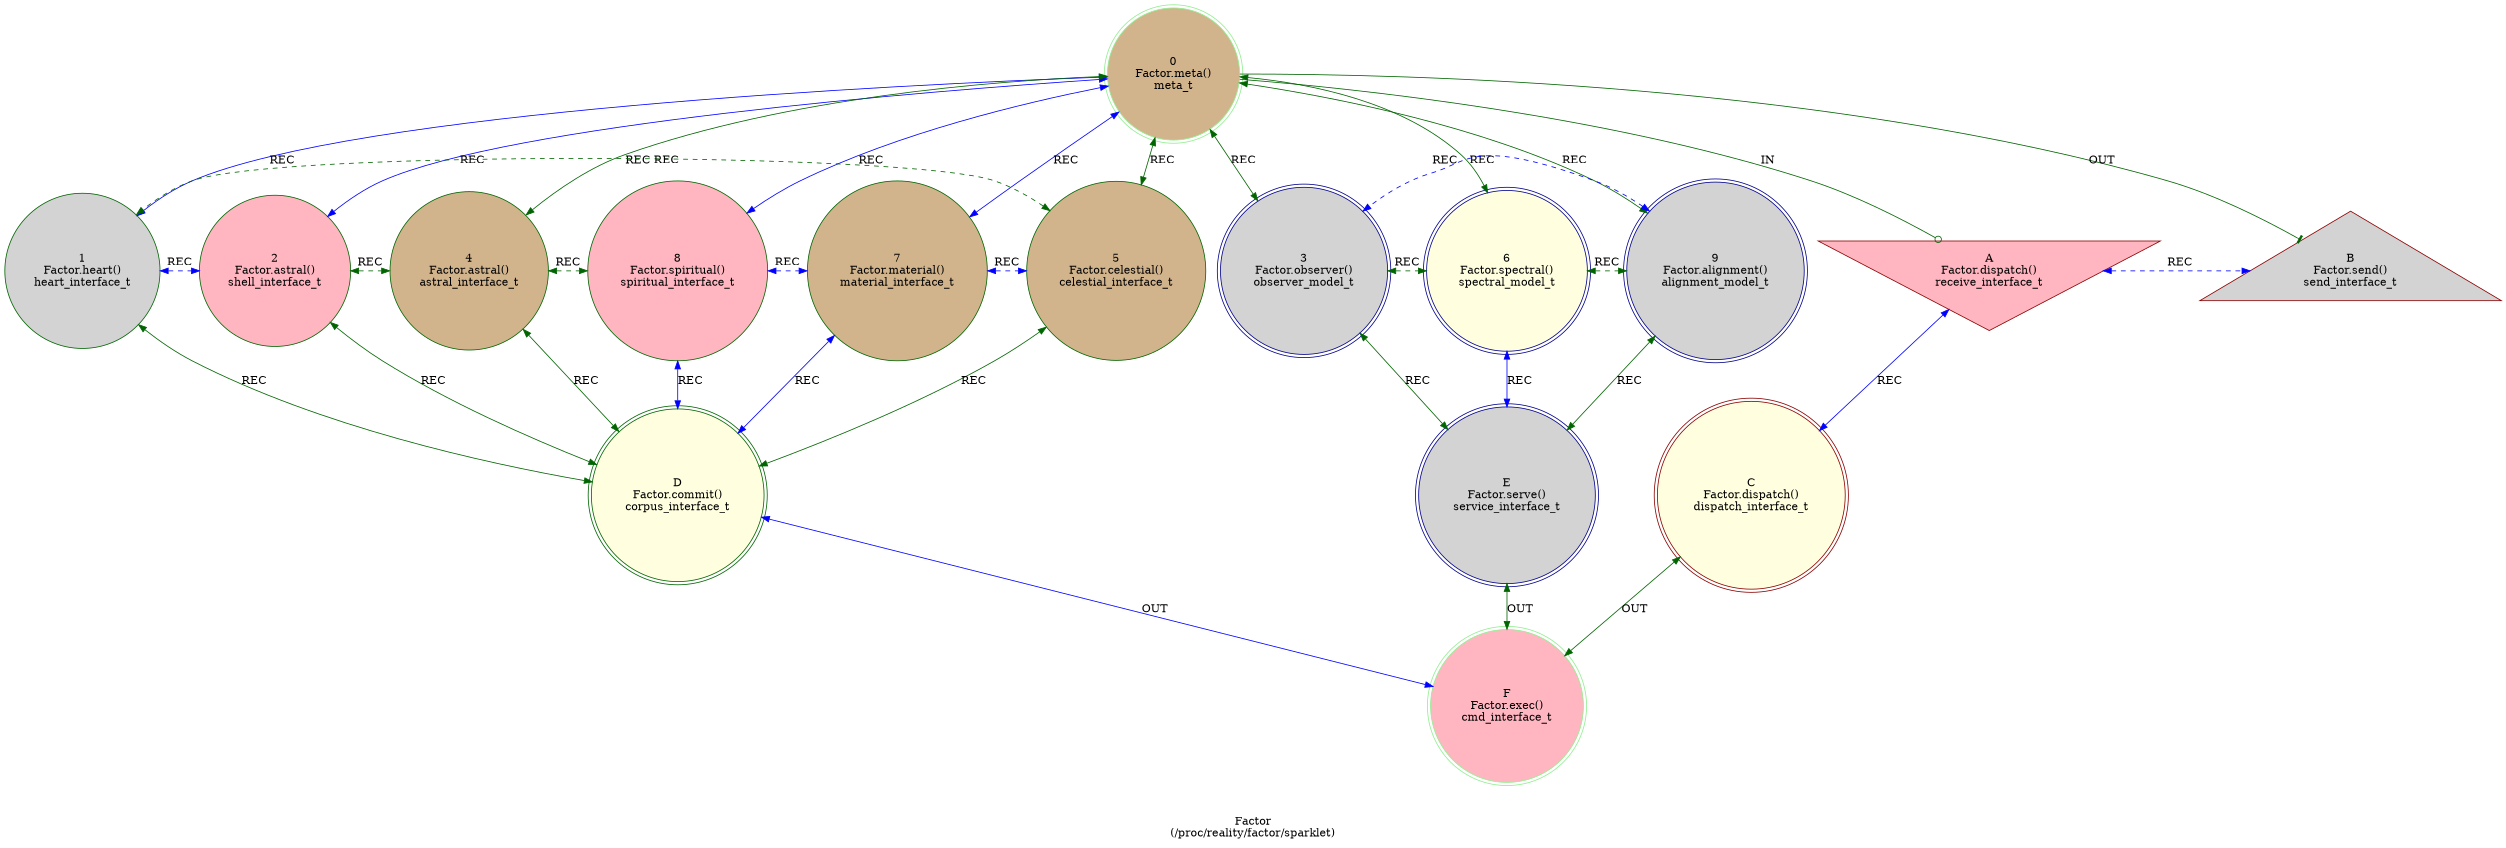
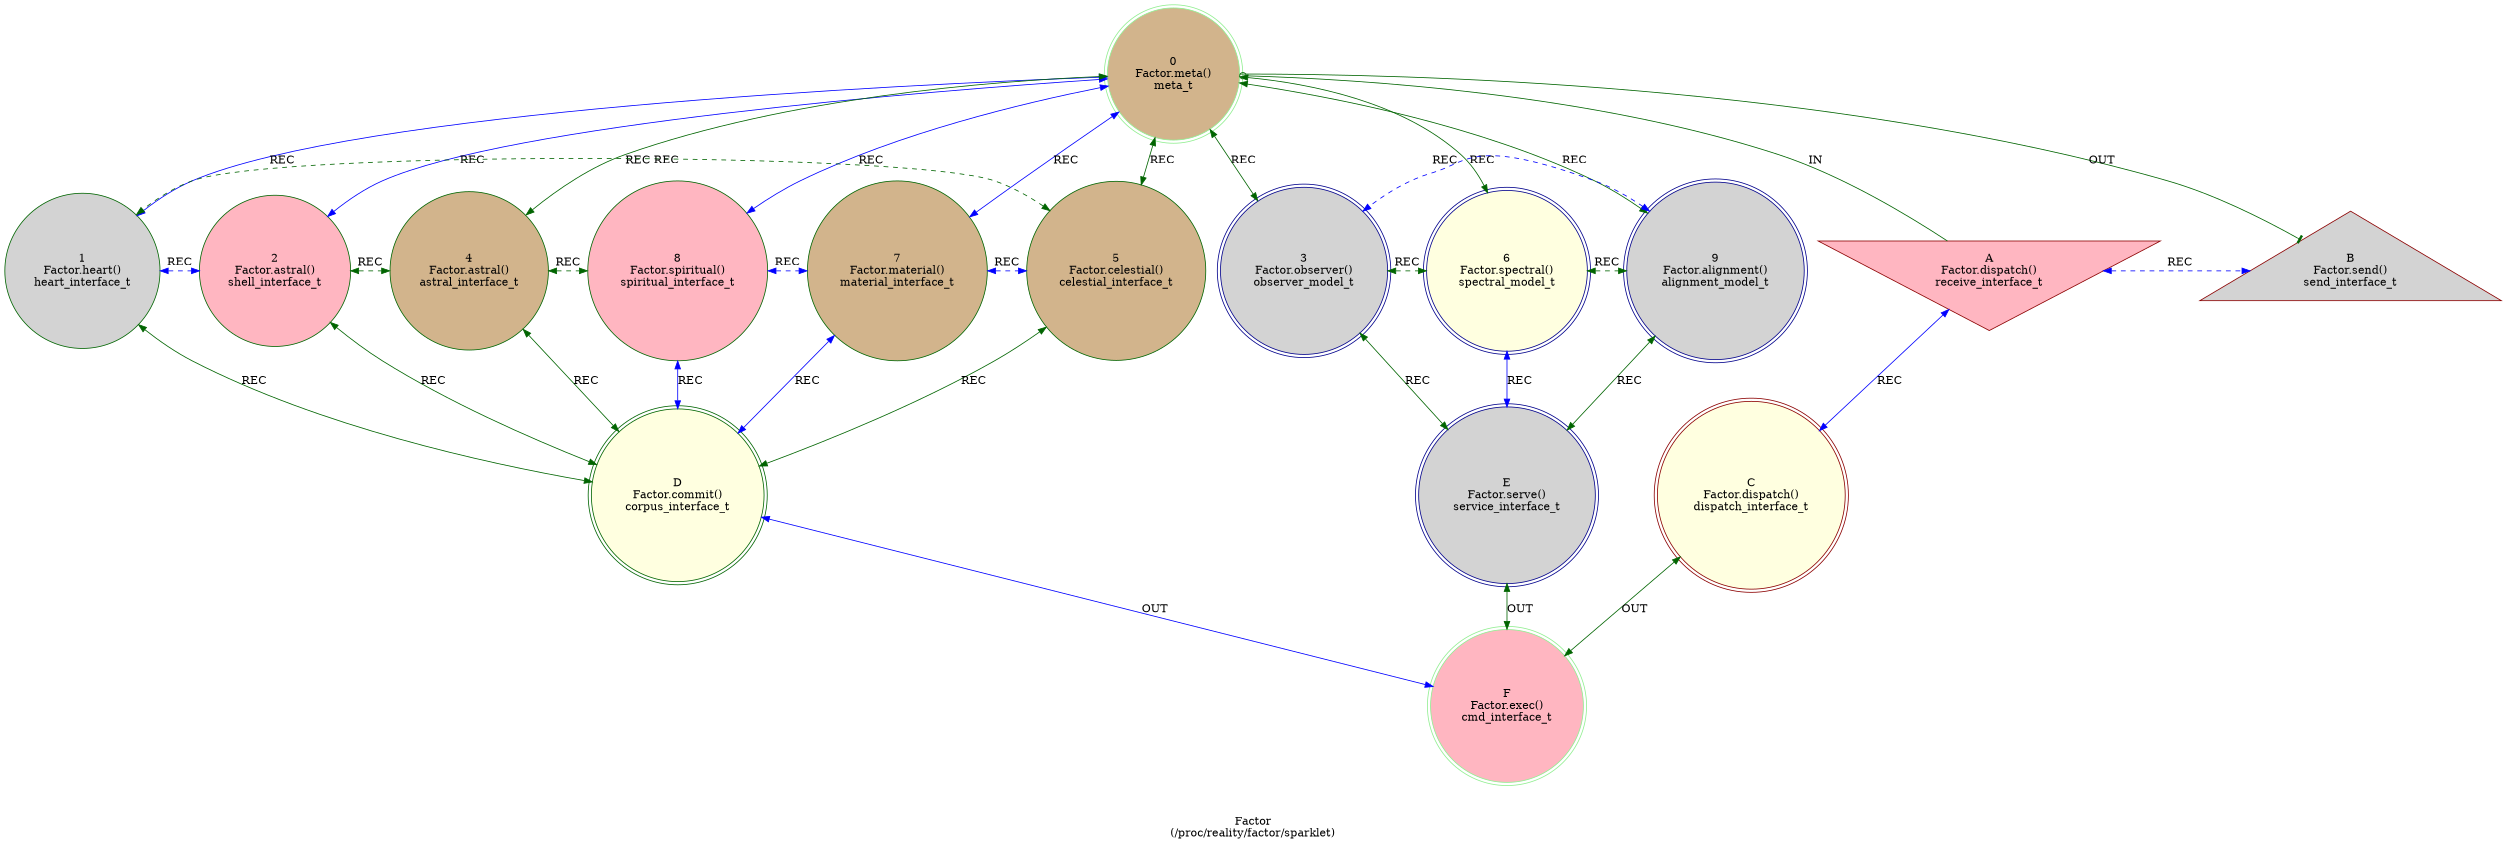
  strict digraph {
    color=lightgray
    label="Factor\n(/proc/reality/factor/sparklet)"
    style=filled
    node [color=darkgreen fillcolor=lightgrey shape=doublecircle style=filled]
    edge [color=darkgreen dir=both]
    n1 [color=lightgreen fillcolor=tan label="0\nFactor.meta()\nmeta_t"]
    n2 [label="1\nFactor.heart()\nheart_interface_t" shape=circle]
    n3 [fillcolor=lightpink label="2\nFactor.astral()\nshell_interface_t" shape=circle]
    n4 [fillcolor=tan label="4\nFactor.astral()\nastral_interface_t" shape=circle]
    n5 [fillcolor=lightpink label="8\nFactor.spiritual()\nspiritual_interface_t" shape=circle]
    n6 [fillcolor=tan label="7\nFactor.material()\nmaterial_interface_t" shape=circle]
    n7 [fillcolor=tan label="5\nFactor.celestial()\ncelestial_interface_t" shape=circle]
    n8 [color=darkblue label="3\nFactor.observer()\nobserver_model_t"]
    n9 [color=darkblue fillcolor=lightyellow label="6\nFactor.spectral()\nspectral_model_t"]
    n10 [color=darkblue label="9\nFactor.alignment()\nalignment_model_t"]
    n11 [color=darkred fillcolor=lightpink label="A\nFactor.dispatch()\nreceive_interface_t" shape=invtriangle]
    n12 [color=darkred label="B\nFactor.send()\nsend_interface_t" shape=triangle]
    n13 [fillcolor=lightyellow label="D\nFactor.commit()\ncorpus_interface_t"]
    n14 [color=darkblue label="E\nFactor.serve()\nservice_interface_t"]
    n15 [color=darkred fillcolor=lightyellow label="C\nFactor.dispatch()\ndispatch_interface_t"]
    n16 [color=lightgreen fillcolor=lightpink label="F\nFactor.exec()\ncmd_interface_t"]
    n1 -> n2 [color=blue label=REC]
    n1 -> n3 [color=blue label=REC]
    n1 -> n4 [label=REC]
    n1 -> n5 [color=blue label=REC]
    n1 -> n6 [color=blue label=REC]
    n1 -> n7 [label=REC]
    n1 -> n8 [label=REC]
    n1 -> n9 [label=REC]
    n1 -> n10 [label=REC]
-   n1 -> n11 [arrowhead=odot label=IN dir=""]
+   n11 -> n1 [arrowhead=odot label=IN dir=""]
    n1 -> n12 [arrowhead=tee label=OUT dir=""]
    n2 -> n3 [color=blue constraint=false label=REC style=dashed]
    n2 -> n13 [label=REC]
    n3 -> n4 [constraint=false label=REC style=dashed]
    n3 -> n13 [label=REC]
    n4 -> n5 [constraint=false label=REC style=dashed]
    n4 -> n13 [label=REC]
    n5 -> n6 [color=blue constraint=false label=REC style=dashed]
    n5 -> n13 [color=blue label=REC]
    n6 -> n7 [color=blue constraint=false label=REC style=dashed]
    n6 -> n13 [color=blue label=REC]
    n7 -> n2 [constraint=false label=REC style=dashed]
    n7 -> n13 [label=REC]
    n8 -> n9 [constraint=false label=REC style=dashed]
    n8 -> n14 [label=REC]
    n9 -> n10 [constraint=false label=REC style=dashed]
    n9 -> n14 [color=blue label=REC]
    n10 -> n8 [color=blue constraint=false label=REC style=dashed]
    n10 -> n14 [label=REC]
    n11 -> n12 [color=blue constraint=false label=REC style=dashed]
    n11 -> n15 [color=blue label=REC]
    n13 -> n16 [color=blue label=OUT]
    n14 -> n16 [label=OUT]
    n15 -> n16 [label=OUT]
  }
